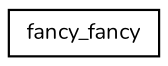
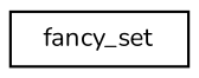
  digraph {
    rankdir=LR
    fontname=Nunito
-   n1 [color=black fillcolor=white fontname=Nunito fontsize=10 height=0.2 label=fancy_fancy shape=record style=filled width=0.4]
+   n1 [color=black fillcolor=white fontname=Nunito fontsize=10 height=0.2 label=fancy_set shape=record style=filled width=0.4]
  }
